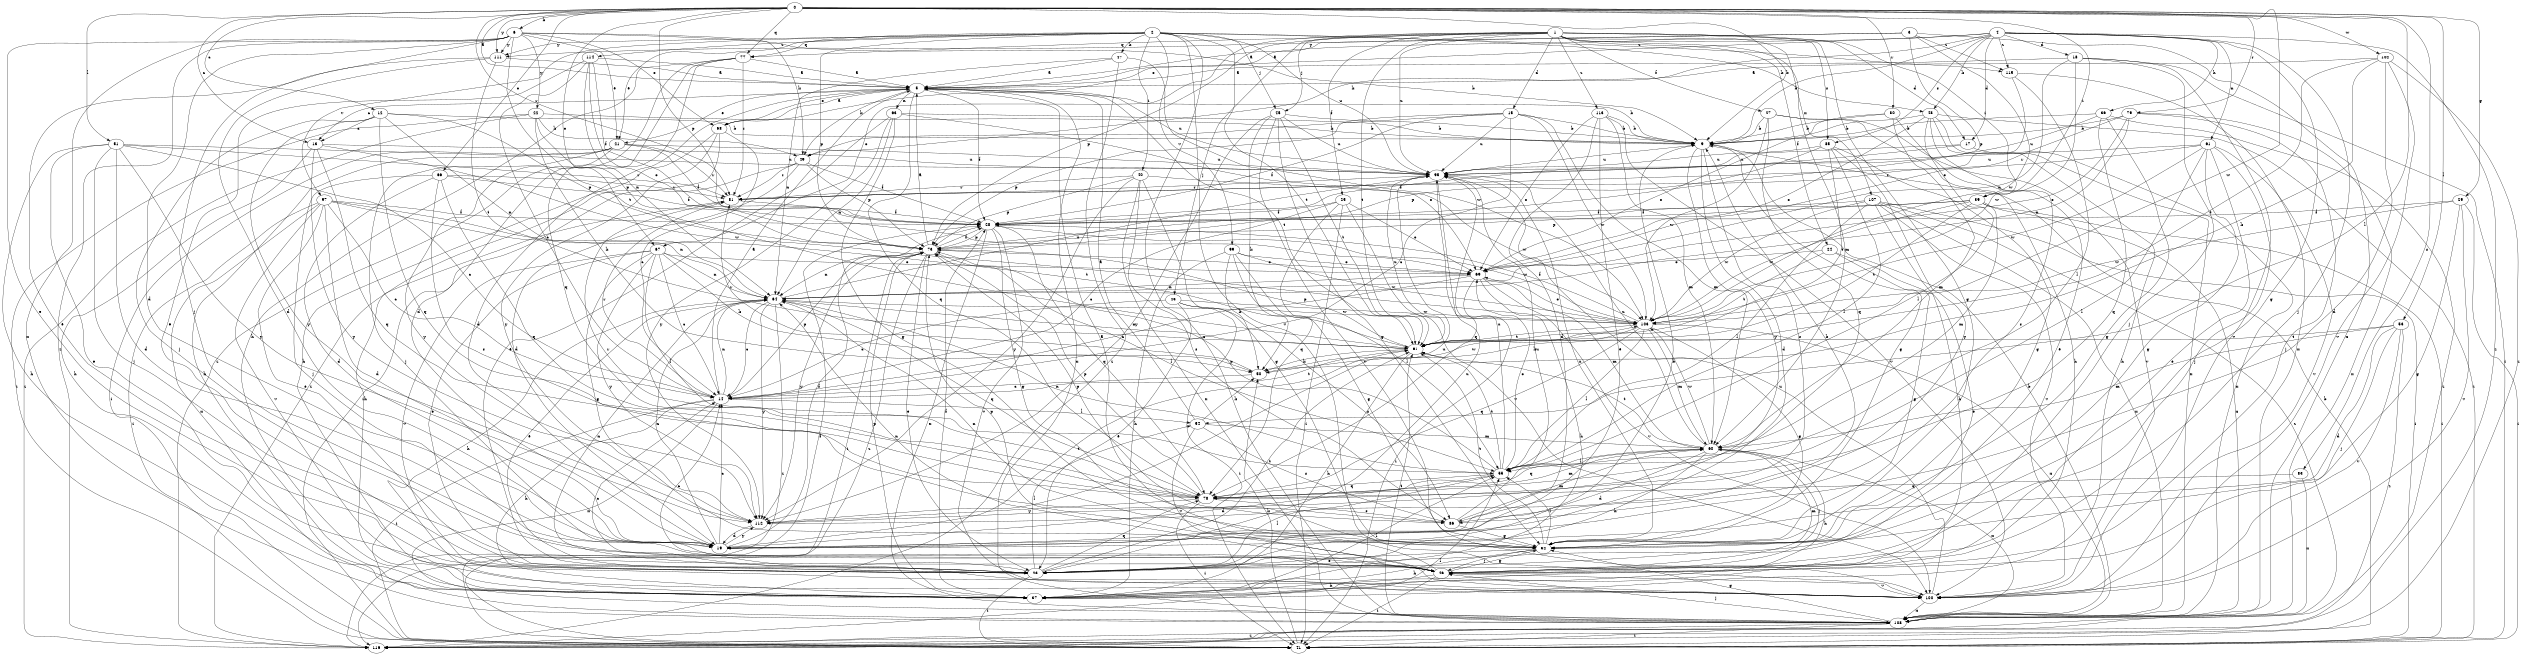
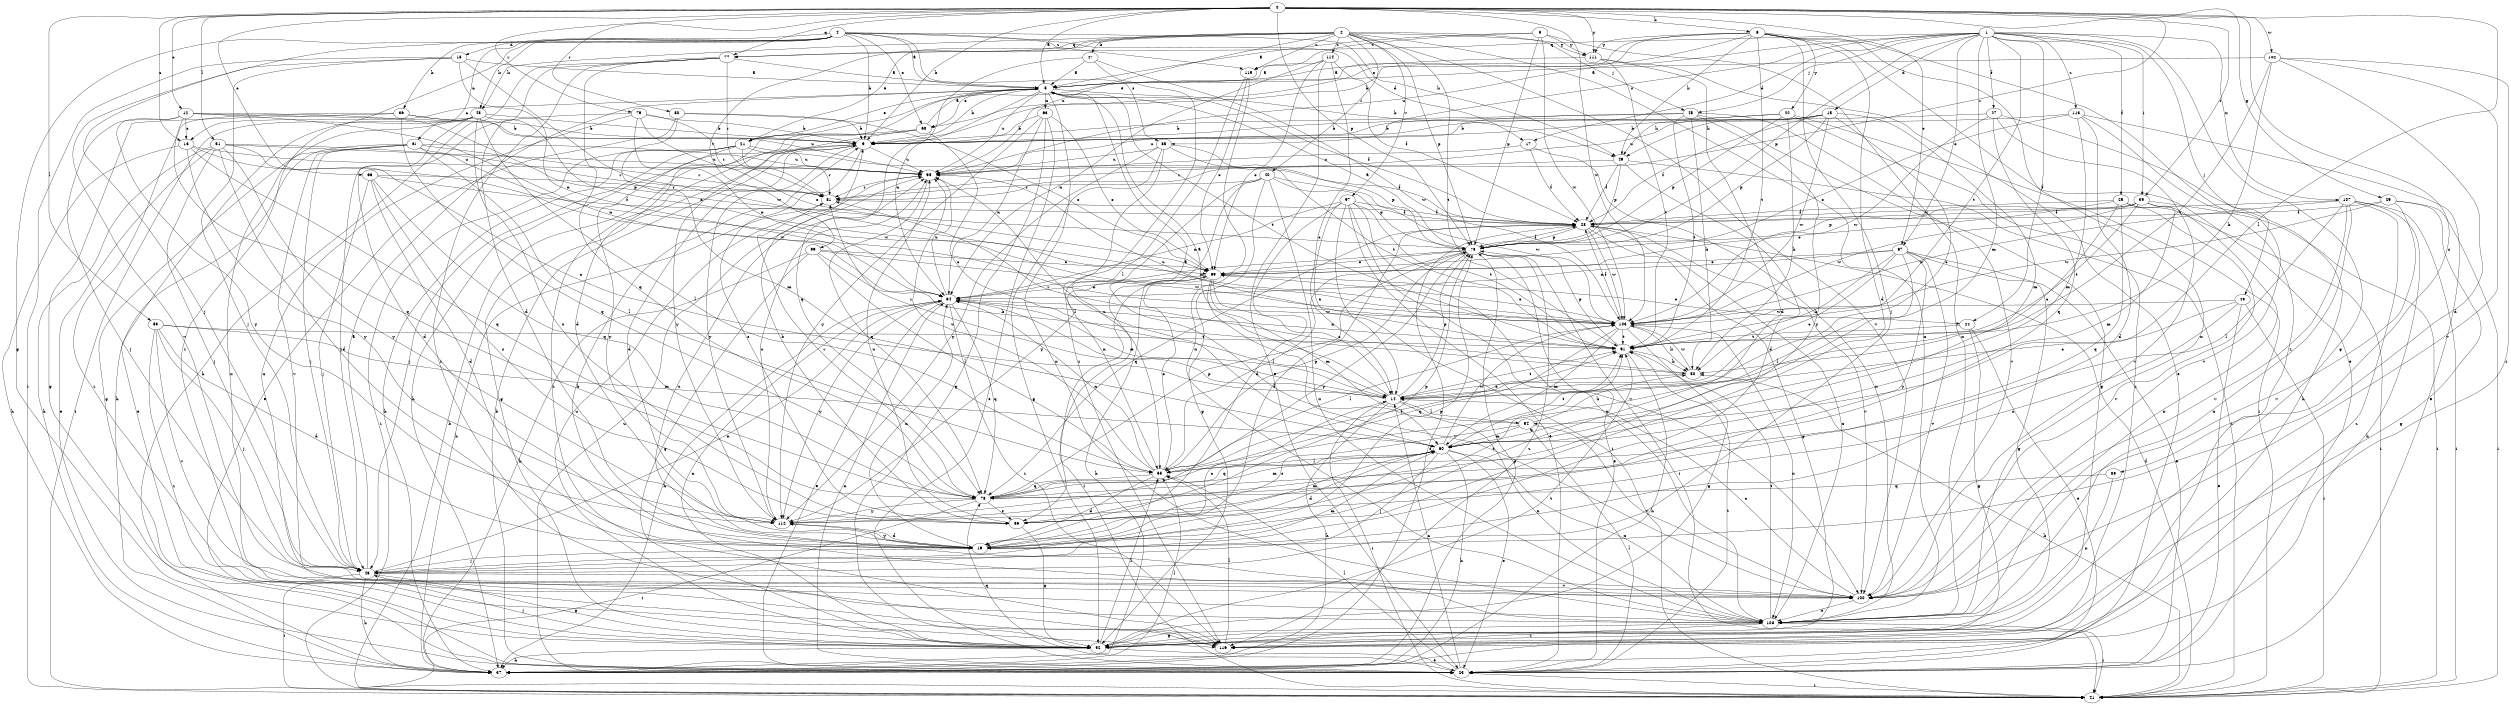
  strict digraph {
    0
    5
    6
    9
    12
    13
    29
    39
    51
    53
    54
    66
    67
    73
    77
    79
    80
    81
    83
    102
    103
    111
    91
    95
    21
    108
    49
    68
    19
    28
    63
    78
    46
    116
    22
    23
    32
    86
    112
    64
    37
    100
    41
    60
    14
    50
    55
    69
    1
    15
    17
    24
    25
    27
    43
    45
    85
    107
    113
    2
    40
    47
    48
    97
    99
    114
    115
    3
    4
    18
    36
    61
    0 -> 5 [label=a]
    0 -> 6 [label=b]
    0 -> 9 [label=b]
    0 -> 12 [label=c]
    0 -> 13 [label=c]
    0 -> 29 [label=g]
    0 -> 39 [label=i]
    0 -> 51 [label=l]
    0 -> 53 [label=l]
    0 -> 54 [label=l]
    0 -> 66 [label=o]
    0 -> 67 [label=o]
    0 -> 73 [label=p]
    0 -> 77 [label=q]
    0 -> 79 [label=r]
    0 -> 80 [label=r]
    0 -> 81 [label=r]
    0 -> 83 [label=s]
    0 -> 102 [label=w]
    0 -> 103 [label=w]
    0 -> 111 [label=y]
    5 -> 9 [label=b]
    5 -> 13 [label=c]
    5 -> 91 [label=t]
    5 -> 95 [label=u]
    5 -> 21 [label=e]
    5 -> 108 [label=x]
    5 -> 49 [label=k]
    5 -> 68 [label=o]
    5 -> 19 [label=d]
    5 -> 28 [label=f]
    5 -> 63 [label=n]
    5 -> 78 [label=q]
    6 -> 9 [label=b]
    6 -> 111 [label=y]
    6 -> 91 [label=t]
    6 -> 21 [label=e]
    6 -> 108 [label=x]
    6 -> 49 [label=k]
    6 -> 68 [label=o]
    6 -> 19 [label=d]
    6 -> 46 [label=j]
    6 -> 116 [label=z]
    6 -> 22 [label=y]
    6 -> 23 [label=e]
    9 -> 95 [label=u]
    9 -> 19 [label=d]
    9 -> 32 [label=g]
    9 -> 86 [label=s]
    9 -> 112 [label=y]
    12 -> 9 [label=b]
    12 -> 13 [label=c]
    12 -> 73 [label=p]
    12 -> 78 [label=q]
    12 -> 46 [label=j]
    12 -> 112 [label=y]
    12 -> 64 [label=n]
    13 -> 103 [label=w]
    13 -> 95 [label=u]
    13 -> 78 [label=q]
    13 -> 112 [label=y]
    13 -> 37 [label=h]
    29 -> 103 [label=w]
    29 -> 28 [label=f]
    29 -> 32 [label=g]
    29 -> 100 [label=v]
    29 -> 41 [label=i]
    39 -> 73 [label=p]
    39 -> 103 [label=w]
    39 -> 91 [label=t]
    39 -> 108 [label=x]
-   39 -> 28 [label=f]
+   39 -> 28 [label=w]
    39 -> 41 [label=i]
    39 -> 60 [label=m]
    51 -> 81 [label=r]
    51 -> 95 [label=u]
    51 -> 19 [label=d]
    51 -> 46 [label=j]
    51 -> 23 [label=e]
    51 -> 112 [label=y]
    51 -> 37 [label=h]
    51 -> 14 [label=c]
    53 -> 91 [label=t]
    53 -> 19 [label=d]
    53 -> 46 [label=j]
    53 -> 116 [label=z]
    53 -> 100 [label=v]
    53 -> 60 [label=m]
    54 -> 5 [label=a]
    54 -> 86 [label=s]
    54 -> 100 [label=v]
    54 -> 60 [label=m]
    54 -> 50 [label=k]
    66 -> 81 [label=r]
    66 -> 19 [label=d]
    66 -> 28 [label=f]
    66 -> 78 [label=q]
    66 -> 46 [label=j]
    66 -> 86 [label=s]
    67 -> 23 [label=e]
    67 -> 32 [label=g]
    67 -> 112 [label=y]
    67 -> 64 [label=n]
    67 -> 100 [label=v]
    67 -> 14 [label=c]
    67 -> 50 [label=k]
    67 -> 55 [label=l]
    67 -> 69 [label=o]
    73 -> 5 [label=a]
    73 -> 28 [label=f]
    73 -> 116 [label=z]
    73 -> 23 [label=e]
    73 -> 112 [label=y]
    73 -> 64 [label=n]
    73 -> 41 [label=i]
    73 -> 55 [label=l]
    73 -> 69 [label=o]
    77 -> 5 [label=a]
    77 -> 81 [label=r]
    77 -> 19 [label=d]
    77 -> 78 [label=q]
    77 -> 116 [label=z]
    77 -> 37 [label=h]
    79 -> 9 [label=b]
    79 -> 81 [label=r]
    79 -> 108 [label=x]
    79 -> 46 [label=j]
    79 -> 64 [label=n]
    79 -> 69 [label=o]
    80 -> 9 [label=b]
    80 -> 23 [label=e]
    80 -> 60 [label=m]
    80 -> 69 [label=o]
    81 -> 28 [label=f]
    81 -> 37 [label=h]
    83 -> 108 [label=x]
    83 -> 78 [label=q]
    102 -> 5 [label=a]
    102 -> 91 [label=t]
    102 -> 19 [label=d]
    102 -> 116 [label=z]
    102 -> 100 [label=v]
    102 -> 50 [label=k]
    103 -> 91 [label=t]
    103 -> 108 [label=x]
    103 -> 28 [label=f]
    103 -> 78 [label=q]
    103 -> 32 [label=g]
    103 -> 60 [label=m]
    103 -> 50 [label=k]
    103 -> 55 [label=l]
    103 -> 69 [label=o]
    111 -> 5 [label=a]
    111 -> 91 [label=t]
    111 -> 19 [label=d]
    111 -> 23 [label=e]
    91 -> 73 [label=p]
    91 -> 95 [label=u]
    91 -> 64 [label=n]
    91 -> 37 [label=h]
    91 -> 50 [label=k]
    95 -> 81 [label=r]
    95 -> 78 [label=q]
    21 -> 81 [label=r]
    21 -> 95 [label=u]
    21 -> 28 [label=f]
    21 -> 46 [label=j]
    21 -> 112 [label=y]
    21 -> 37 [label=h]
    21 -> 41 [label=i]
    108 -> 9 [label=b]
    108 -> 91 [label=t]
-   108 -> 46 [label=j]
+   19 -> 46 [label=j]
    108 -> 116 [label=z]
    108 -> 32 [label=g]
    108 -> 41 [label=i]
    49 -> 73 [label=p]
    49 -> 81 [label=r]
    49 -> 19 [label=d]
    49 -> 28 [label=f]
    49 -> 41 [label=i]
    68 -> 5 [label=a]
    68 -> 116 [label=z]
    68 -> 112 [label=y]
    68 -> 37 [label=h]
    68 -> 14 [label=c]
    19 -> 91 [label=t]
    19 -> 28 [label=f]
    19 -> 112 [label=y]
    19 -> 64 [label=n]
    19 -> 14 [label=c]
    28 -> 73 [label=p]
    28 -> 103 [label=w]
    28 -> 108 [label=x]
    28 -> 78 [label=q]
    28 -> 32 [label=g]
    28 -> 100 [label=v]
    63 -> 9 [label=b]
    63 -> 23 [label=e]
    63 -> 32 [label=g]
    63 -> 112 [label=y]
    63 -> 64 [label=n]
    63 -> 69 [label=o]
    78 -> 73 [label=p]
    78 -> 81 [label=r]
    78 -> 86 [label=s]
    78 -> 112 [label=y]
    78 -> 41 [label=i]
    78 -> 60 [label=m]
    46 -> 5 [label=a]
    46 -> 73 [label=p]
    46 -> 32 [label=g]
    46 -> 64 [label=n]
    46 -> 37 [label=h]
    46 -> 100 [label=v]
    46 -> 41 [label=i]
    46 -> 60 [label=m]
    116 -> 55 [label=l]
    22 -> 9 [label=b]
    22 -> 73 [label=p]
    22 -> 49 [label=k]
    22 -> 116 [label=z]
    22 -> 41 [label=i]
    22 -> 50 [label=k]
    23 -> 9 [label=b]
    23 -> 54 [label=l]
    23 -> 91 [label=t]
    23 -> 95 [label=u]
    23 -> 78 [label=q]
    23 -> 64 [label=n]
    23 -> 41 [label=i]
    23 -> 14 [label=c]
    23 -> 55 [label=l]
    32 -> 91 [label=t]
    32 -> 95 [label=u]
    32 -> 46 [label=j]
    32 -> 23 [label=e]
    32 -> 64 [label=n]
    32 -> 37 [label=h]
    32 -> 55 [label=l]
    86 -> 9 [label=b]
    86 -> 73 [label=p]
    86 -> 95 [label=u]
    86 -> 32 [label=g]
    86 -> 60 [label=m]
    112 -> 95 [label=u]
    112 -> 19 [label=d]
    64 -> 103 [label=w]
    64 -> 95 [label=u]
    64 -> 78 [label=q]
    64 -> 116 [label=z]
    64 -> 23 [label=e]
    64 -> 112 [label=y]
    64 -> 37 [label=h]
    64 -> 14 [label=c]
    37 -> 73 [label=p]
    37 -> 28 [label=f]
    37 -> 55 [label=l]
    100 -> 95 [label=u]
    100 -> 108 [label=x]
    100 -> 14 [label=c]
    41 -> 9 [label=b]
    41 -> 28 [label=f]
    41 -> 50 [label=k]
    60 -> 103 [label=w]
    60 -> 91 [label=t]
    60 -> 95 [label=u]
    60 -> 108 [label=x]
    60 -> 19 [label=d]
    60 -> 78 [label=q]
    60 -> 46 [label=j]
-   60 -> 23 [label=h]
+   60 -> 23 [label=e]
    60 -> 37 [label=h]
    60 -> 55 [label=l]
    14 -> 5 [label=a]
    14 -> 54 [label=l]
    14 -> 73 [label=p]
    14 -> 81 [label=r]
    14 -> 91 [label=t]
    14 -> 108 [label=x]
    14 -> 64 [label=n]
    14 -> 37 [label=h]
    14 -> 41 [label=i]
    50 -> 81 [label=r]
    50 -> 103 [label=w]
    50 -> 14 [label=c]
    55 -> 73 [label=p]
    55 -> 91 [label=t]
    55 -> 95 [label=u]
    55 -> 19 [label=d]
    55 -> 78 [label=q]
    55 -> 64 [label=n]
    55 -> 69 [label=o]
    69 -> 64 [label=n]
    69 -> 37 [label=h]
    69 -> 100 [label=v]
    69 -> 41 [label=i]
    69 -> 60 [label=m]
    69 -> 14 [label=c]
    1 -> 39 [label=i]
    1 -> 67 [label=o]
    1 -> 73 [label=p]
    1 -> 77 [label=q]
    1 -> 91 [label=t]
    1 -> 95 [label=u]
    1 -> 32 [label=g]
    1 -> 60 [label=m]
    1 -> 15 [label=d]
    1 -> 17 [label=d]
    1 -> 24 [label=f]
    1 -> 25 [label=f]
    1 -> 27 [label=f]
    1 -> 43 [label=j]
    1 -> 45 [label=j]
    1 -> 85 [label=s]
    1 -> 107 [label=x]
    1 -> 113 [label=z]
    15 -> 9 [label=b]
    15 -> 73 [label=p]
    15 -> 103 [label=w]
    15 -> 95 [label=u]
    15 -> 49 [label=k]
    15 -> 28 [label=f]
    15 -> 60 [label=m]
    15 -> 14 [label=c]
    17 -> 95 [label=u]
    17 -> 108 [label=x]
    17 -> 28 [label=f]
    24 -> 91 [label=t]
    24 -> 23 [label=e]
    24 -> 32 [label=g]
-   24 -> 69 [label=o]
+   69 -> 24 [label=o]
    25 -> 28 [label=f]
    25 -> 78 [label=q]
    25 -> 100 [label=v]
    25 -> 41 [label=i]
    25 -> 14 [label=c]
    25 -> 69 [label=o]
    27 -> 9 [label=b]
    27 -> 103 [label=w]
    27 -> 78 [label=q]
    27 -> 37 [label=h]
    27 -> 100 [label=v]
    43 -> 103 [label=w]
    43 -> 23 [label=e]
    43 -> 86 [label=s]
    43 -> 41 [label=i]
    43 -> 14 [label=c]
    45 -> 9 [label=b]
    45 -> 91 [label=t]
    45 -> 95 [label=u]
    45 -> 32 [label=g]
    45 -> 112 [label=y]
    45 -> 100 [label=v]
    45 -> 50 [label=k]
    85 -> 73 [label=p]
    85 -> 91 [label=t]
    85 -> 95 [label=u]
    85 -> 32 [label=g]
    85 -> 112 [label=y]
    85 -> 55 [label=l]
    107 -> 103 [label=w]
    107 -> 108 [label=x]
    107 -> 28 [label=f]
    107 -> 116 [label=z]
    107 -> 37 [label=h]
    107 -> 100 [label=v]
    107 -> 41 [label=i]
    107 -> 55 [label=l]
    113 -> 9 [label=b]
    113 -> 19 [label=d]
    113 -> 23 [label=e]
    113 -> 100 [label=v]
    113 -> 60 [label=m]
    113 -> 69 [label=o]
    2 -> 73 [label=p]
    2 -> 77 [label=q]
    2 -> 111 [label=y]
    2 -> 91 [label=t]
    2 -> 95 [label=u]
    2 -> 21 [label=e]
    2 -> 108 [label=x]
    2 -> 100 [label=v]
    2 -> 45 [label=j]
    2 -> 40 [label=i]
    2 -> 47 [label=k]
    2 -> 48 [label=k]
    2 -> 97 [label=v]
    2 -> 99 [label=v]
    2 -> 114 [label=z]
    2 -> 115 [label=z]
    40 -> 73 [label=p]
    40 -> 81 [label=r]
    40 -> 103 [label=w]
    40 -> 108 [label=x]
    40 -> 32 [label=g]
    40 -> 86 [label=s]
    40 -> 112 [label=y]
    47 -> 5 [label=a]
    47 -> 103 [label=w]
    47 -> 116 [label=z]
    47 -> 64 [label=n]
    48 -> 9 [label=b]
    48 -> 108 [label=x]
+   48 -> 19 [label=d]
    48 -> 86 [label=s]
    48 -> 37 [label=h]
    48 -> 41 [label=i]
    48 -> 55 [label=l]
    48 -> 69 [label=o]
    97 -> 91 [label=t]
    97 -> 108 [label=x]
    97 -> 19 [label=d]
    97 -> 28 [label=f]
    97 -> 23 [label=e]
    97 -> 64 [label=n]
    97 -> 100 [label=v]
    97 -> 41 [label=i]
    97 -> 14 [label=c]
    99 -> 103 [label=w]
    99 -> 32 [label=g]
    99 -> 37 [label=h]
    99 -> 50 [label=k]
    99 -> 55 [label=l]
    99 -> 69 [label=o]
    114 -> 5 [label=a]
    114 -> 28 [label=f]
    114 -> 23 [label=e]
    114 -> 64 [label=n]
    114 -> 14 [label=c]
    114 -> 69 [label=o]
    115 -> 108 [label=x]
    115 -> 55 [label=l]
    115 -> 69 [label=o]
    3 -> 5 [label=a]
    3 -> 73 [label=p]
    3 -> 103 [label=w]
    3 -> 111 [label=y]
    3 -> 108 [label=x]
    3 -> 115 [label=z]
    4 -> 5 [label=a]
    4 -> 9 [label=b]
    4 -> 49 [label=k]
    4 -> 68 [label=o]
    4 -> 46 [label=j]
    4 -> 116 [label=z]
    4 -> 32 [label=g]
    4 -> 17 [label=d]
    4 -> 85 [label=s]
    4 -> 48 [label=k]
    4 -> 115 [label=z]
    4 -> 18 [label=d]
    4 -> 36 [label=h]
    4 -> 61 [label=n]
    18 -> 5 [label=a]
    18 -> 103 [label=w]
    18 -> 46 [label=j]
    18 -> 64 [label=n]
    18 -> 100 [label=v]
    18 -> 41 [label=i]
    36 -> 9 [label=b]
    36 -> 95 [label=u]
    36 -> 78 [label=q]
    36 -> 116 [label=z]
    36 -> 32 [label=g]
    61 -> 81 [label=r]
    61 -> 103 [label=w]
    61 -> 95 [label=u]
    61 -> 46 [label=j]
    61 -> 23 [label=e]
    61 -> 32 [label=g]
    61 -> 100 [label=v]
    61 -> 55 [label=l]
  }
